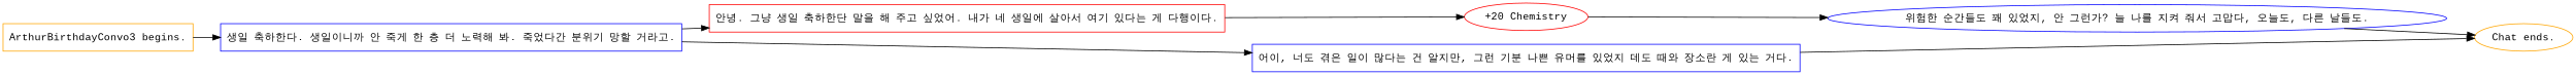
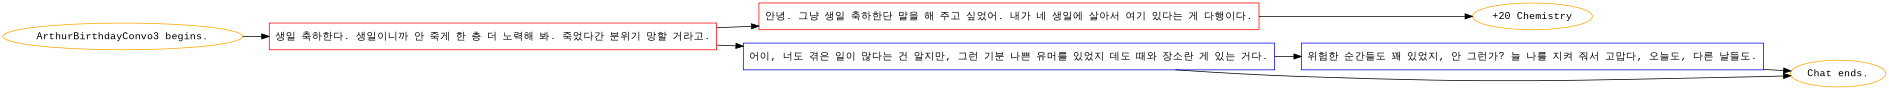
  digraph {
    fontname="Liberation Mono"
    rankdir=LR
    node [color=orange fontname="Liberation Mono" shape=box]
    edge [fontname="Liberation Mono"]
-   "ArthurBirthdayConvo3 begins."
-   n2 [color=blue label="생일 축하한다. 생일이니까 안 죽게 한 층 더 노력해 봐. 죽었다간 분위기 망할 거라고."]
+   "ArthurBirthdayConvo3 begins." [shape=""]
+   n2 [color=red label="생일 축하한다. 생일이니까 안 죽게 한 층 더 노력해 봐. 죽었다간 분위기 망할 거라고."]
    n3 [color=red label="안녕. 그냥 생일 축하한단 말을 해 주고 싶었어. 내가 네 생일에 살아서 여기 있다는 게 다행이다."]
-   n4 [color=red label="+20 Chemistry" shape=""]
+   n4 [label="+20 Chemistry" shape=""]
    n5 [color=blue label="어이, 너도 겪은 일이 많다는 건 알지만, 그런 기분 나쁜 유머를 있었지 데도 때와 장소란 게 있는 거다."]
-   n6 [color=blue label="위험한 순간들도 꽤 있었지, 안 그런가? 늘 나를 지켜 줘서 고맙다, 오늘도, 다른 날들도." shape=ellipse]
+   n6 [color=blue label="위험한 순간들도 꽤 있었지, 안 그런가? 늘 나를 지켜 줘서 고맙다, 오늘도, 다른 날들도."]
    "Chat ends." [shape=""]
    "ArthurBirthdayConvo3 begins." -> n2
    n2 -> n3
    n2 -> n5
    n3 -> n4
-   n4 -> n6
+   n5 -> n6
    n5 -> "Chat ends."
    n6 -> "Chat ends."
  }
